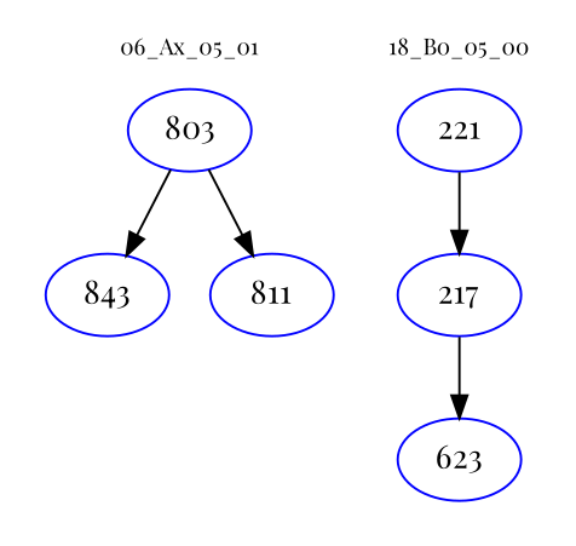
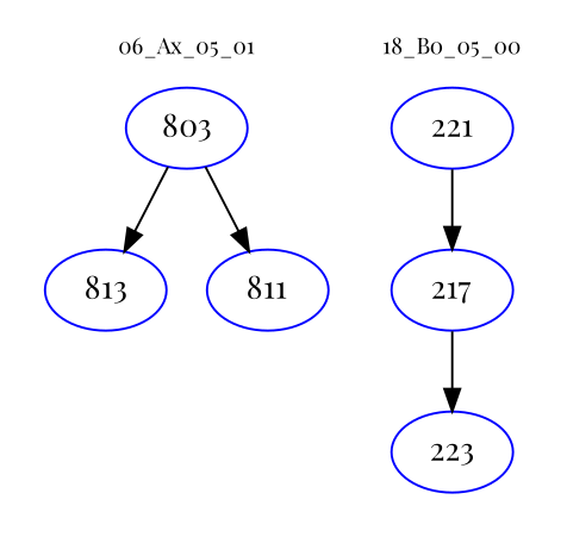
  digraph {
    fontname="Playfair Display"
    node [color=blue fontname="Playfair Display"]
    edge [color=black fontname="Playfair Display"]
    n1 [label=803]
-   n2 [label=843]
+   n2 [label=813]
    n3 [label=811]
    n4 [label=217]
    n5 [label=221]
-   n6 [label=623]
+   n6 [label=223]
    subgraph cluster_1 {
      color=white
      fontsize=10
      label="06_Ax_05_01"
      n1
      n2
      n3
    }
    subgraph cluster_2 {
      color=white
      fontsize=10
      label="18_B0_05_00"
      n4
      n5
      n6
    }
    n1 -> n2
    n1 -> n3
    n4 -> n6
    n5 -> n4
  }
